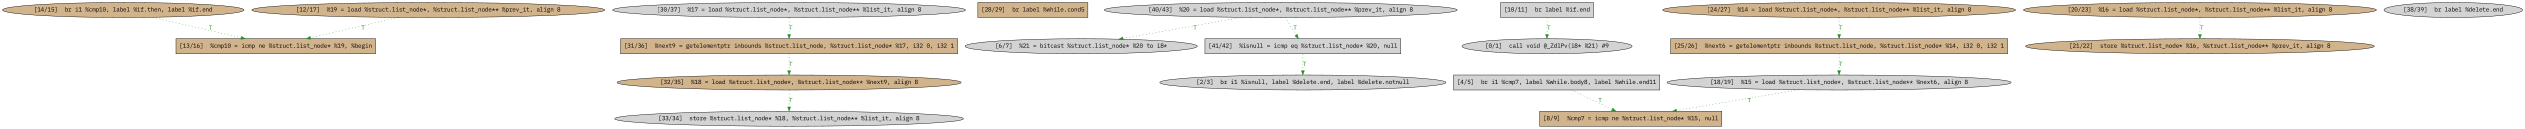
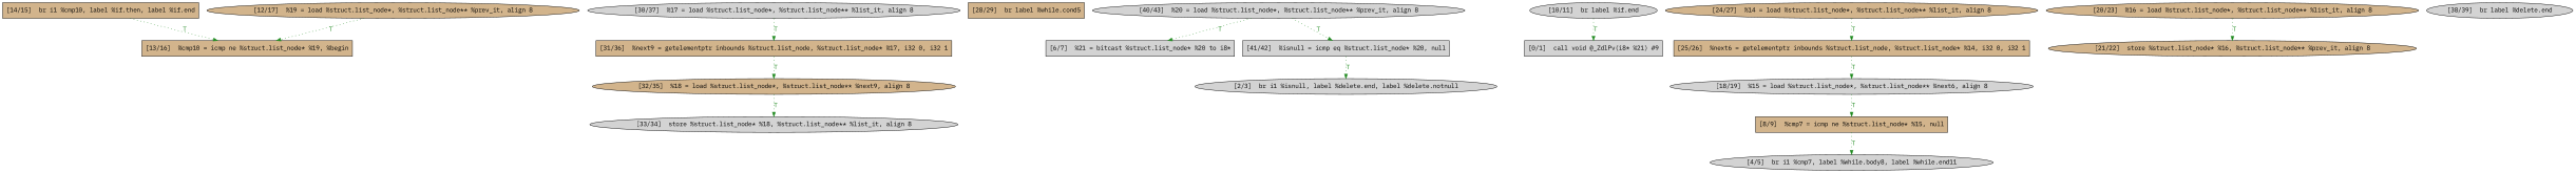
  digraph {
    fontname="IBM Plex Mono"
    node [fillcolor=tan fontname="IBM Plex Mono" shape=ellipse style=filled]
    edge [color=forestgreen fontcolor=forestgreen fontname="IBM Plex Mono" style=dotted]
    n1 [label="[13/16]  %cmp10 = icmp ne %struct.list_node* %19, %begin" shape=rectangle]
-   n2 [label="[14/15]  br i1 %cmp10, label %if.then, label %if.end"]
+   n2 [label="[14/15]  br i1 %cmp10, label %if.then, label %if.end" shape=box]
    n3 [label="[32/35]  %18 = load %struct.list_node*, %struct.list_node** %next9, align 8"]
    n4 [fillcolor=lightgrey label="[33/34]  store %struct.list_node* %18, %struct.list_node** %list_it, align 8"]
    n5 [label="[31/36]  %next9 = getelementptr inbounds %struct.list_node, %struct.list_node* %17, i32 0, i32 1" shape=rectangle]
    n6 [label="[28/29]  br label %while.cond5" shape=box]
    n7 [fillcolor=lightgrey label="[30/37]  %17 = load %struct.list_node*, %struct.list_node** %list_it, align 8"]
-   n8 [fillcolor=lightgrey label="[6/7]  %21 = bitcast %struct.list_node* %20 to i8*"]
-   n9 [fillcolor=lightgrey label="[0/1]  call void @_ZdlPv(i8* %21) #9"]
-   n10 [fillcolor=lightgrey label="[10/11]  br label %if.end" shape=box]
+   n8 [fillcolor=lightgrey label="[6/7]  %21 = bitcast %struct.list_node* %20 to i8*" shape=rectangle]
+   n9 [fillcolor=lightgrey label="[0/1]  call void @_ZdlPv(i8* %21) #9" shape=box]
+   n10 [fillcolor=lightgrey label="[10/11]  br label %if.end"]
    n11 [label="[12/17]  %19 = load %struct.list_node*, %struct.list_node** %prev_it, align 8"]
-   n12 [fillcolor=lightgrey label="[4/5]  br i1 %cmp7, label %while.body8, label %while.end11" shape=box]
+   n12 [fillcolor=lightgrey label="[4/5]  br i1 %cmp7, label %while.body8, label %while.end11"]
    n13 [label="[21/22]  store %struct.list_node* %16, %struct.list_node** %prev_it, align 8"]
    n14 [fillcolor=lightgrey label="[41/42]  %isnull = icmp eq %struct.list_node* %20, null" shape=rectangle]
    n15 [fillcolor=lightgrey label="[2/3]  br i1 %isnull, label %delete.end, label %delete.notnull"]
    n16 [fillcolor=lightgrey label="[40/43]  %20 = load %struct.list_node*, %struct.list_node** %prev_it, align 8"]
    n17 [label="[8/9]  %cmp7 = icmp ne %struct.list_node* %15, null" shape=rectangle]
    n18 [fillcolor=lightgrey label="[18/19]  %15 = load %struct.list_node*, %struct.list_node** %next6, align 8"]
    n19 [fillcolor=lightgrey label="[38/39]  br label %delete.end"]
    n20 [label="[20/23]  %16 = load %struct.list_node*, %struct.list_node** %list_it, align 8"]
    n21 [label="[24/27]  %14 = load %struct.list_node*, %struct.list_node** %list_it, align 8"]
    n22 [label="[25/26]  %next6 = getelementptr inbounds %struct.list_node, %struct.list_node* %14, i32 0, i32 1" shape=rectangle]
    n2 -> n1 [label=T]
    n3 -> n4 [label=T]
    n5 -> n3 [label=T]
    n7 -> n5 [label=T]
    n10 -> n9 [label=T]
    n11 -> n1 [label=T]
    n14 -> n15 [label=T]
    n16 -> n8 [label=T]
    n16 -> n14 [label=T]
-   n12 -> n17 [label=T]
+   n17 -> n12 [label=T]
    n18 -> n17 [label=T]
    n20 -> n13 [label=T]
    n21 -> n22 [label=T]
    n22 -> n18 [label=T]
  }
